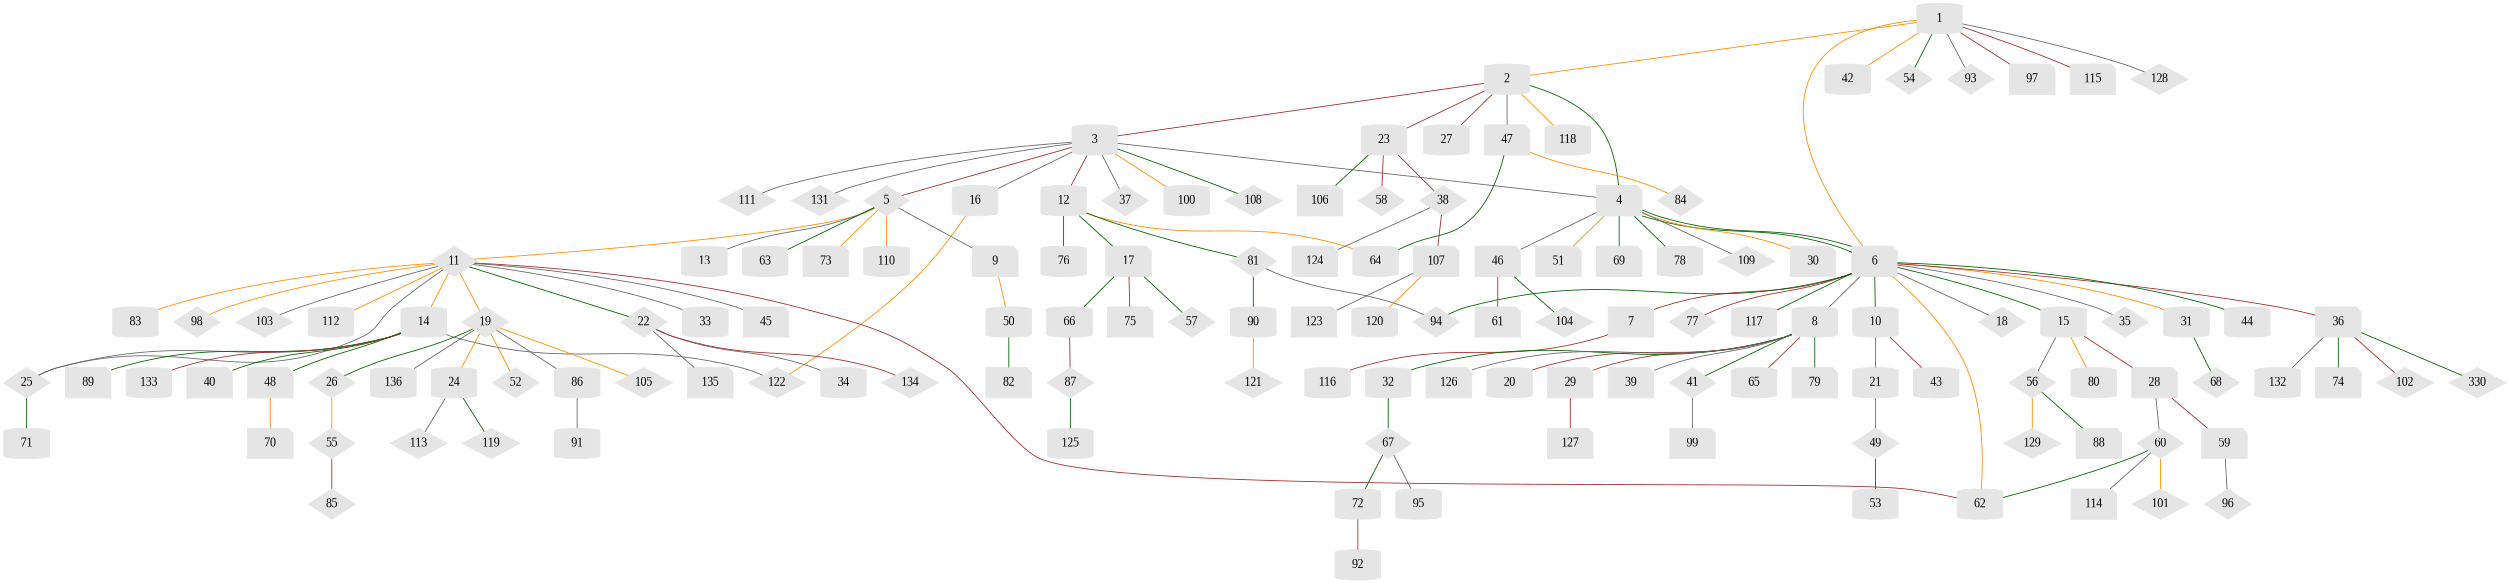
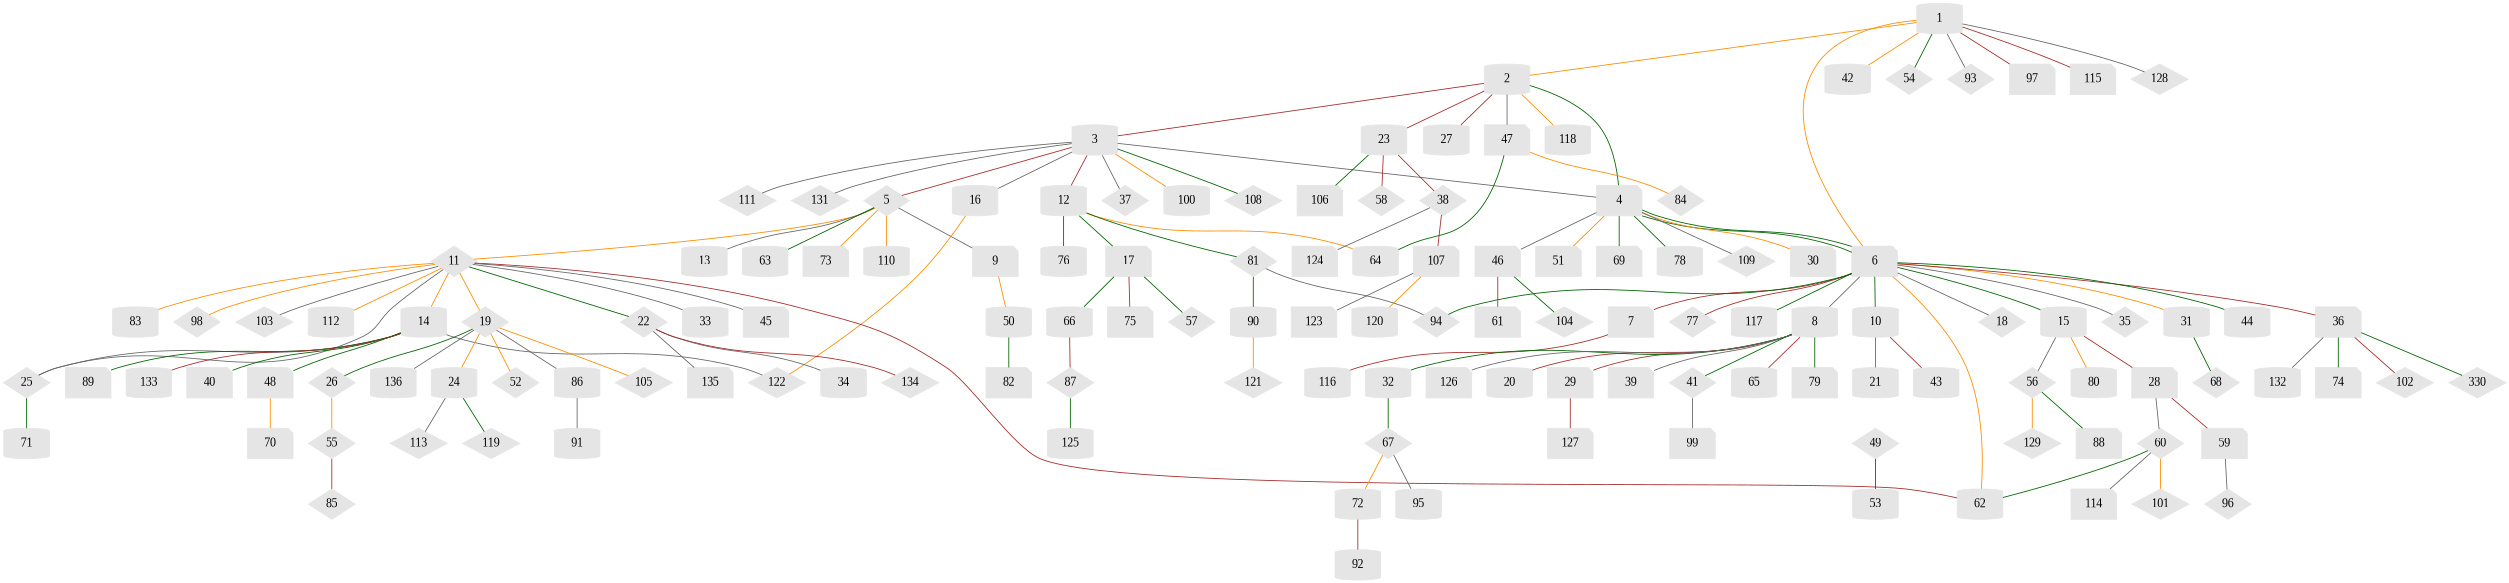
  graph {
    fontname="Liberation Serif"
    node [color=gray90 fontname="Liberation Serif" shape=cylinder style=filled]
    edge [color=darkgreen fontname="Liberation Serif"]
    1
    2
    6 [shape=note]
    42
    54 [shape=diamond]
    93 [shape=diamond]
    97 [shape=note]
    115 [shape=note]
    128 [shape=diamond]
    3
    4 [shape=note]
    23
    27
    47 [shape=note]
    118
    7 [shape=note]
    8
    10
    15
    18 [shape=diamond]
    31
    35 [shape=diamond]
    36 [shape=note]
    44
    62
    77 [shape=diamond]
    94 [shape=diamond]
    117
    5 [shape=diamond]
    12
    16
    37 [shape=diamond]
    100
    108 [shape=diamond]
    111 [shape=diamond]
    131 [shape=diamond]
    30 [shape=note]
    46 [shape=note]
    51 [shape=note]
    69 [shape=note]
    78
    109 [shape=diamond]
    38 [shape=diamond]
    58 [shape=diamond]
    106 [shape=note]
    64
    84 [shape=diamond]
    9 [shape=note]
    11 [shape=diamond]
    13
    63
    73 [shape=note]
    110
    17 [shape=note]
    76
    81 [shape=diamond]
    122 [shape=diamond]
    61 [shape=note]
    104 [shape=diamond]
    50
    14
    19 [shape=diamond]
    22 [shape=diamond]
    25 [shape=diamond]
    33
    45 [shape=note]
    83
    98 [shape=diamond]
    103 [shape=diamond]
    112
    116
    20
    29 [shape=note]
    32
    39 [shape=note]
    41 [shape=diamond]
    65
    79 [shape=note]
    126 [shape=note]
    21
    43
    28 [shape=note]
    56 [shape=diamond]
    80
    68 [shape=diamond]
    74 [shape=note]
    102 [shape=diamond]
    n88 [label=330 shape=diamond]
    132
    127 [shape=note]
    67 [shape=diamond]
    99 [shape=note]
    82 [shape=note]
    49 [shape=diamond]
    40 [shape=note]
    48 [shape=note]
    89 [shape=note]
    133
    24
    26 [shape=diamond]
    52 [shape=diamond]
    86
    105 [shape=diamond]
    136
    34
    134 [shape=diamond]
    135 [shape=note]
    71
    57 [shape=diamond]
    66
    75 [shape=note]
    90
    70 [shape=note]
    59 [shape=note]
    60 [shape=diamond]
    88 [shape=note]
    129 [shape=diamond]
    87 [shape=diamond]
    113 [shape=diamond]
    119 [shape=diamond]
    55 [shape=diamond]
    91
    53
    107 [shape=note]
    124 [shape=note]
    85 [shape=diamond]
    96 [shape=diamond]
    101 [shape=diamond]
    114 [shape=note]
    72
    95
    120
    123 [shape=note]
    125
    92
    121 [shape=diamond]
    1 -- 2 [color=darkorange]
    1 -- 6 [color=darkorange]
    1 -- 42 [color=darkorange]
    1 -- 54
    1 -- 93 [color=gray40]
    1 -- 97 [color=brown]
    1 -- 115 [color=brown]
    1 -- 128 [color=gray40]
    2 -- 3 [color=brown]
    2 -- 4
    2 -- 23 [color=brown]
    2 -- 27 [color=brown]
    2 -- 47 [color=gray40]
    2 -- 118 [color=darkorange]
    6 -- 7 [color=brown]
    6 -- 8 [color=gray40]
    6 -- 10
    6 -- 15
    6 -- 18 [color=gray40]
    6 -- 31 [color=darkorange]
    6 -- 35 [color=gray40]
    6 -- 36 [color=brown]
    6 -- 44
    6 -- 62 [color=darkorange]
    6 -- 77 [color=brown]
    6 -- 94
    6 -- 117
    3 -- 4 [color=gray40]
    3 -- 5 [color=brown]
    3 -- 12 [color=brown]
    3 -- 16 [color=gray40]
    3 -- 37 [color=gray40]
    3 -- 100 [color=darkorange]
    3 -- 108
    3 -- 111 [color=gray40]
    3 -- 131 [color=gray40]
    4 -- 6
    4 -- 6
    4 -- 30 [color=darkorange]
    4 -- 46 [color=gray40]
    4 -- 51 [color=darkorange]
    4 -- 69
    4 -- 78
    4 -- 109 [color=gray40]
    23 -- 38 [color=brown]
    23 -- 58 [color=brown]
    23 -- 106
    47 -- 64
    47 -- 84 [color=darkorange]
    7 -- 116 [color=brown]
    8 -- 20 [color=brown]
    8 -- 29 [color=brown]
    8 -- 32
    8 -- 39 [color=gray40]
    8 -- 41
    8 -- 65 [color=brown]
    8 -- 79
    8 -- 126 [color=gray40]
    10 -- 21 [color=gray40]
    10 -- 43 [color=brown]
    15 -- 28 [color=brown]
    15 -- 56 [color=gray40]
    15 -- 80 [color=darkorange]
    31 -- 68
    36 -- 74
    36 -- 102 [color=brown]
    36 -- n88
    36 -- 132 [color=gray40]
    5 -- 9 [color=gray40]
    5 -- 11 [color=darkorange]
    5 -- 13 [color=gray40]
    5 -- 63
    5 -- 73 [color=darkorange]
    5 -- 110 [color=darkorange]
    12 -- 64 [color=darkorange]
    12 -- 17
    12 -- 76
    12 -- 81
    16 -- 122 [color=darkorange]
    46 -- 61 [color=brown]
    46 -- 104
    38 -- 107 [color=brown]
    38 -- 124 [color=gray40]
    9 -- 50 [color=darkorange]
    11 -- 62 [color=brown]
    11 -- 14 [color=darkorange]
    11 -- 19 [color=darkorange]
    11 -- 22
    11 -- 25 [color=gray40]
    11 -- 33 [color=gray40]
    11 -- 45 [color=gray40]
    11 -- 83 [color=darkorange]
    11 -- 98 [color=darkorange]
    11 -- 103 [color=gray40]
    11 -- 112 [color=darkorange]
    17 -- 57
    17 -- 66
    17 -- 75 [color=brown]
    81 -- 94 [color=gray40]
    81 -- 90
    50 -- 82
    14 -- 122 [color=gray40]
    14 -- 25 [color=gray40]
    14 -- 40
    14 -- 48
    14 -- 89
    14 -- 133 [color=brown]
    19 -- 24 [color=darkorange]
    19 -- 26
    19 -- 52 [color=darkorange]
    19 -- 86 [color=gray40]
    19 -- 105 [color=darkorange]
    19 -- 136 [color=gray40]
    22 -- 34 [color=gray40]
    22 -- 134 [color=brown]
    22 -- 135 [color=gray40]
    25 -- 71
    29 -- 127 [color=brown]
    32 -- 67
    41 -- 99 [color=gray40]
-   21 -- 49 [color=gray40]
    28 -- 59 [color=brown]
    28 -- 60 [color=gray40]
    56 -- 88
    56 -- 129 [color=darkorange]
-   67 -- 72
+   67 -- 72 [color=darkorange]
    67 -- 95 [color=gray40]
    49 -- 53
    48 -- 70 [color=darkorange]
    24 -- 113 [color=gray40]
    24 -- 119
    26 -- 55 [color=darkorange]
    86 -- 91 [color=gray40]
    66 -- 87 [color=brown]
    90 -- 121 [color=darkorange]
    59 -- 96 [color=gray40]
    60 -- 62
    60 -- 101 [color=darkorange]
    60 -- 114 [color=gray40]
    87 -- 125
    55 -- 85 [color=brown]
    107 -- 120 [color=darkorange]
    107 -- 123 [color=gray40]
    72 -- 92 [color=brown]
  }
